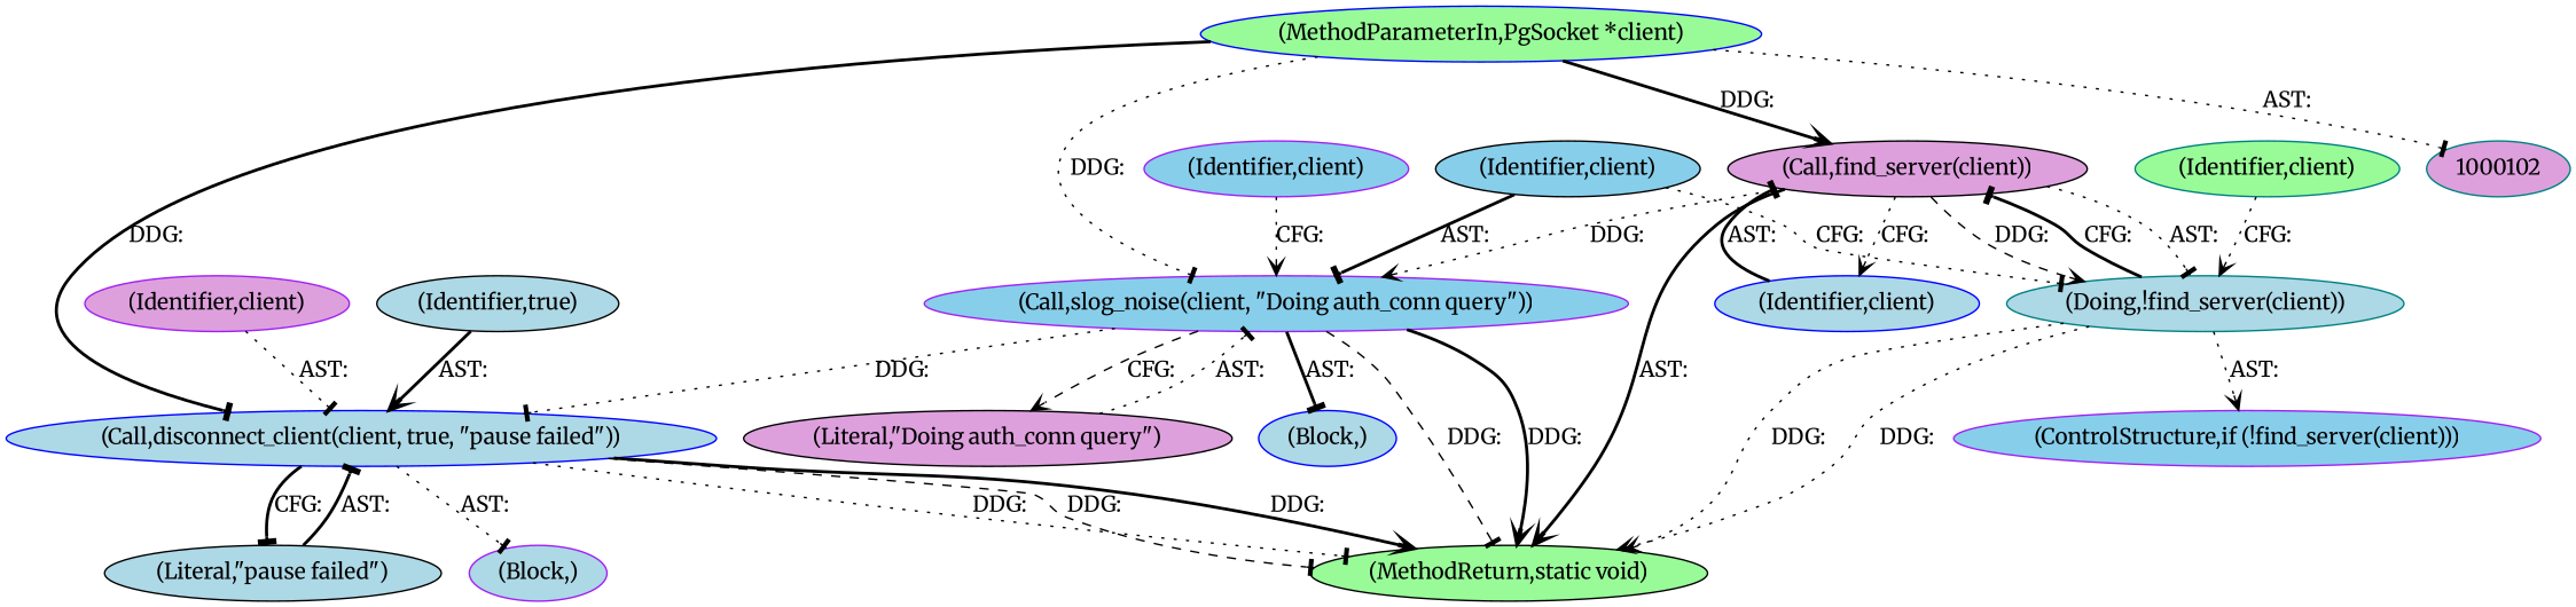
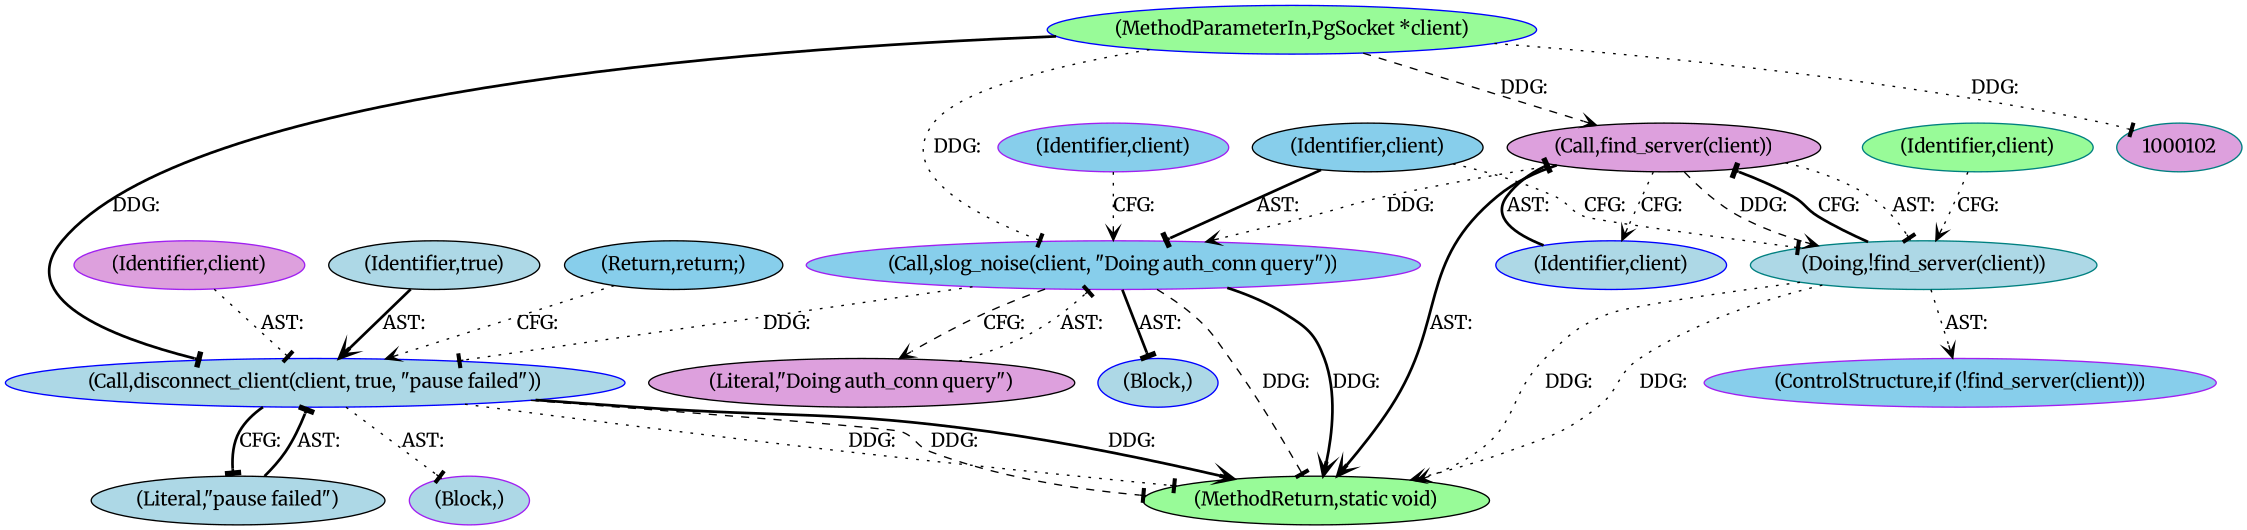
  digraph {
    fontname=Merriweather
    node [color=black fillcolor=lightblue fontname=Merriweather style=filled]
    edge [arrowhead=tee fontname=Merriweather style=dotted]
    n1 [color=blue fillcolor=palegreen label="(MethodParameterIn,PgSocket *client)"]
    n2 [fillcolor=plum label="(Call,find_server(client))"]
    n3 [color=purple fillcolor=skyblue label="(Call,slog_noise(client, \"Doing auth_conn query\"))"]
    n4 [color=blue label="(Call,disconnect_client(client, true, \"pause failed\"))"]
    1000102 [color=teal fillcolor=plum]
    n6 [fillcolor=palegreen label="(MethodReturn,static void)"]
    n7 [color=teal label="(Doing,!find_server(client))"]
    n8 [color=blue label="(Identifier,client)"]
    n9 [color=blue label="(Block,)"]
    n10 [fillcolor=plum label="(Literal,\"Doing auth_conn query\")"]
    n11 [label="(Literal,\"pause failed\")"]
    n12 [color=purple label="(Block,)"]
    n13 [color=purple fillcolor=skyblue label="(ControlStructure,if (!find_server(client)))"]
    n14 [color=purple fillcolor=skyblue label="(Identifier,client)"]
    n15 [fillcolor=skyblue label="(Identifier,client)"]
    n16 [color=teal fillcolor=palegreen label="(Identifier,client)"]
    n17 [label="(Identifier,true)"]
+   n18 [fillcolor=skyblue label="(Return,return;)"]
    n19 [color=purple fillcolor=plum label="(Identifier,client)"]
-   n1 -> n2 [arrowhead=vee label="DDG: " style=bold]
+   n1 -> n2 [arrowhead=vee label="DDG: " style=dashed]
    n1 -> n3 [label="DDG: "]
    n1 -> n4 [label="DDG: " style=bold]
-   n1 -> 1000102 [label="AST: "]
+   n1 -> 1000102 [label="DDG: "]
    n2 -> n3 [arrowhead=vee label="DDG: "]
    n2 -> n6 [arrowhead=vee label="AST: " style=bold]
    n2 -> n7 [label="AST: "]
    n2 -> n7 [arrowhead=vee label="DDG: " style=dashed]
    n2 -> n8 [arrowhead=vee label="CFG: "]
    n3 -> n4 [label="DDG: "]
    n3 -> n6 [arrowhead=vee label="DDG: " style=bold]
    n3 -> n6 [label="DDG: " style=dashed]
    n3 -> n9 [label="AST: " style=bold]
    n3 -> n10 [arrowhead=vee label="CFG: " style=dashed]
    n4 -> n6 [arrowhead=vee label="DDG: " style=bold]
    n4 -> n6 [label="DDG: "]
    n4 -> n6 [label="DDG: " style=dashed]
    n4 -> n11 [label="CFG: " style=bold]
    n4 -> n12 [label="AST: "]
    n7 -> n2 [label="CFG: " style=bold]
    n7 -> n6 [arrowhead=vee label="DDG: "]
    n7 -> n6 [arrowhead=vee label="DDG: "]
    n7 -> n13 [arrowhead=vee label="AST: "]
    n8 -> n2 [label="AST: " style=bold]
    n10 -> n3 [label="AST: "]
    n11 -> n4 [label="AST: " style=bold]
    n14 -> n3 [arrowhead=vee label="CFG: "]
    n15 -> n3 [label="AST: " style=bold]
    n15 -> n7 [label="CFG: "]
    n16 -> n7 [arrowhead=vee label="CFG: "]
    n17 -> n4 [arrowhead=vee label="AST: " style=bold]
+   n18 -> n4 [arrowhead=vee label="CFG: "]
    n19 -> n4 [label="AST: "]
  }
